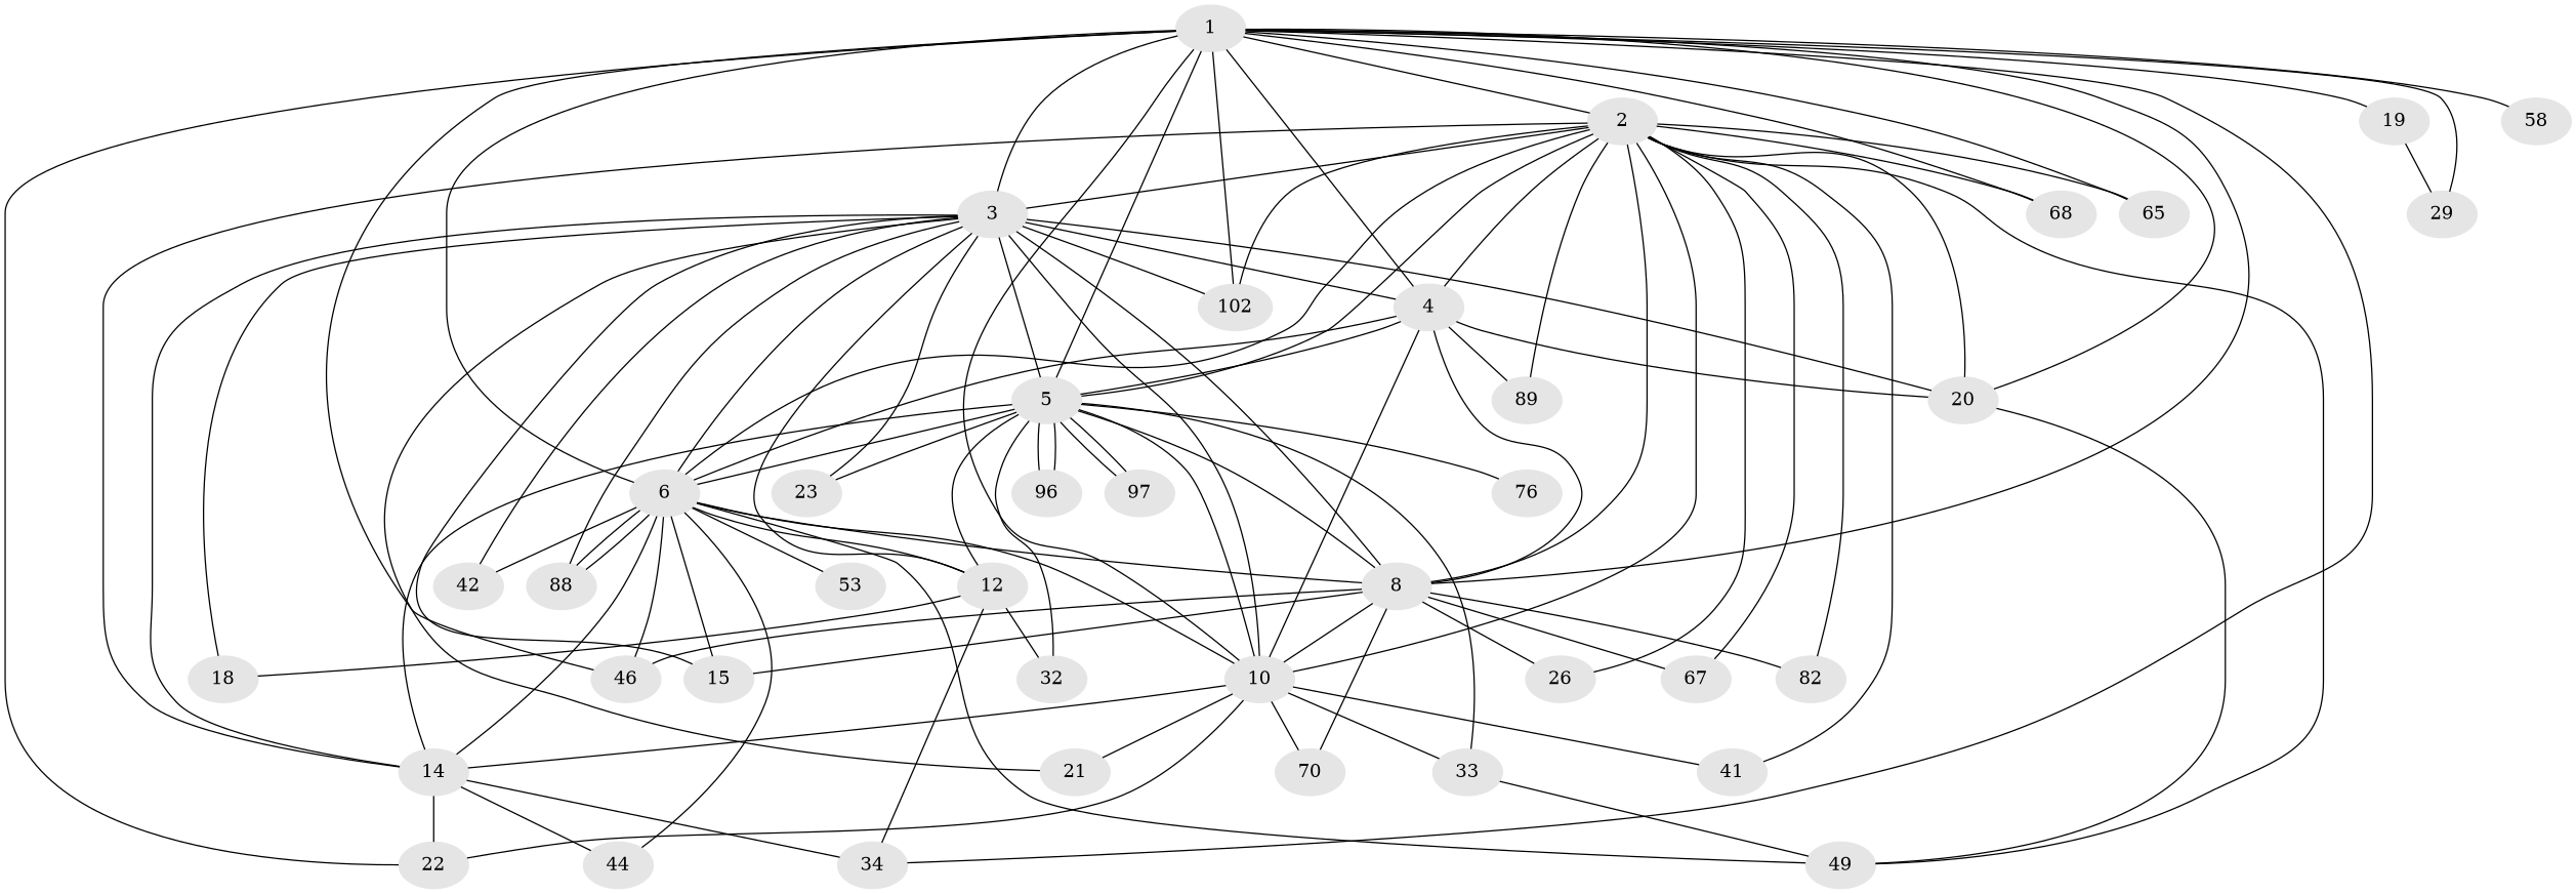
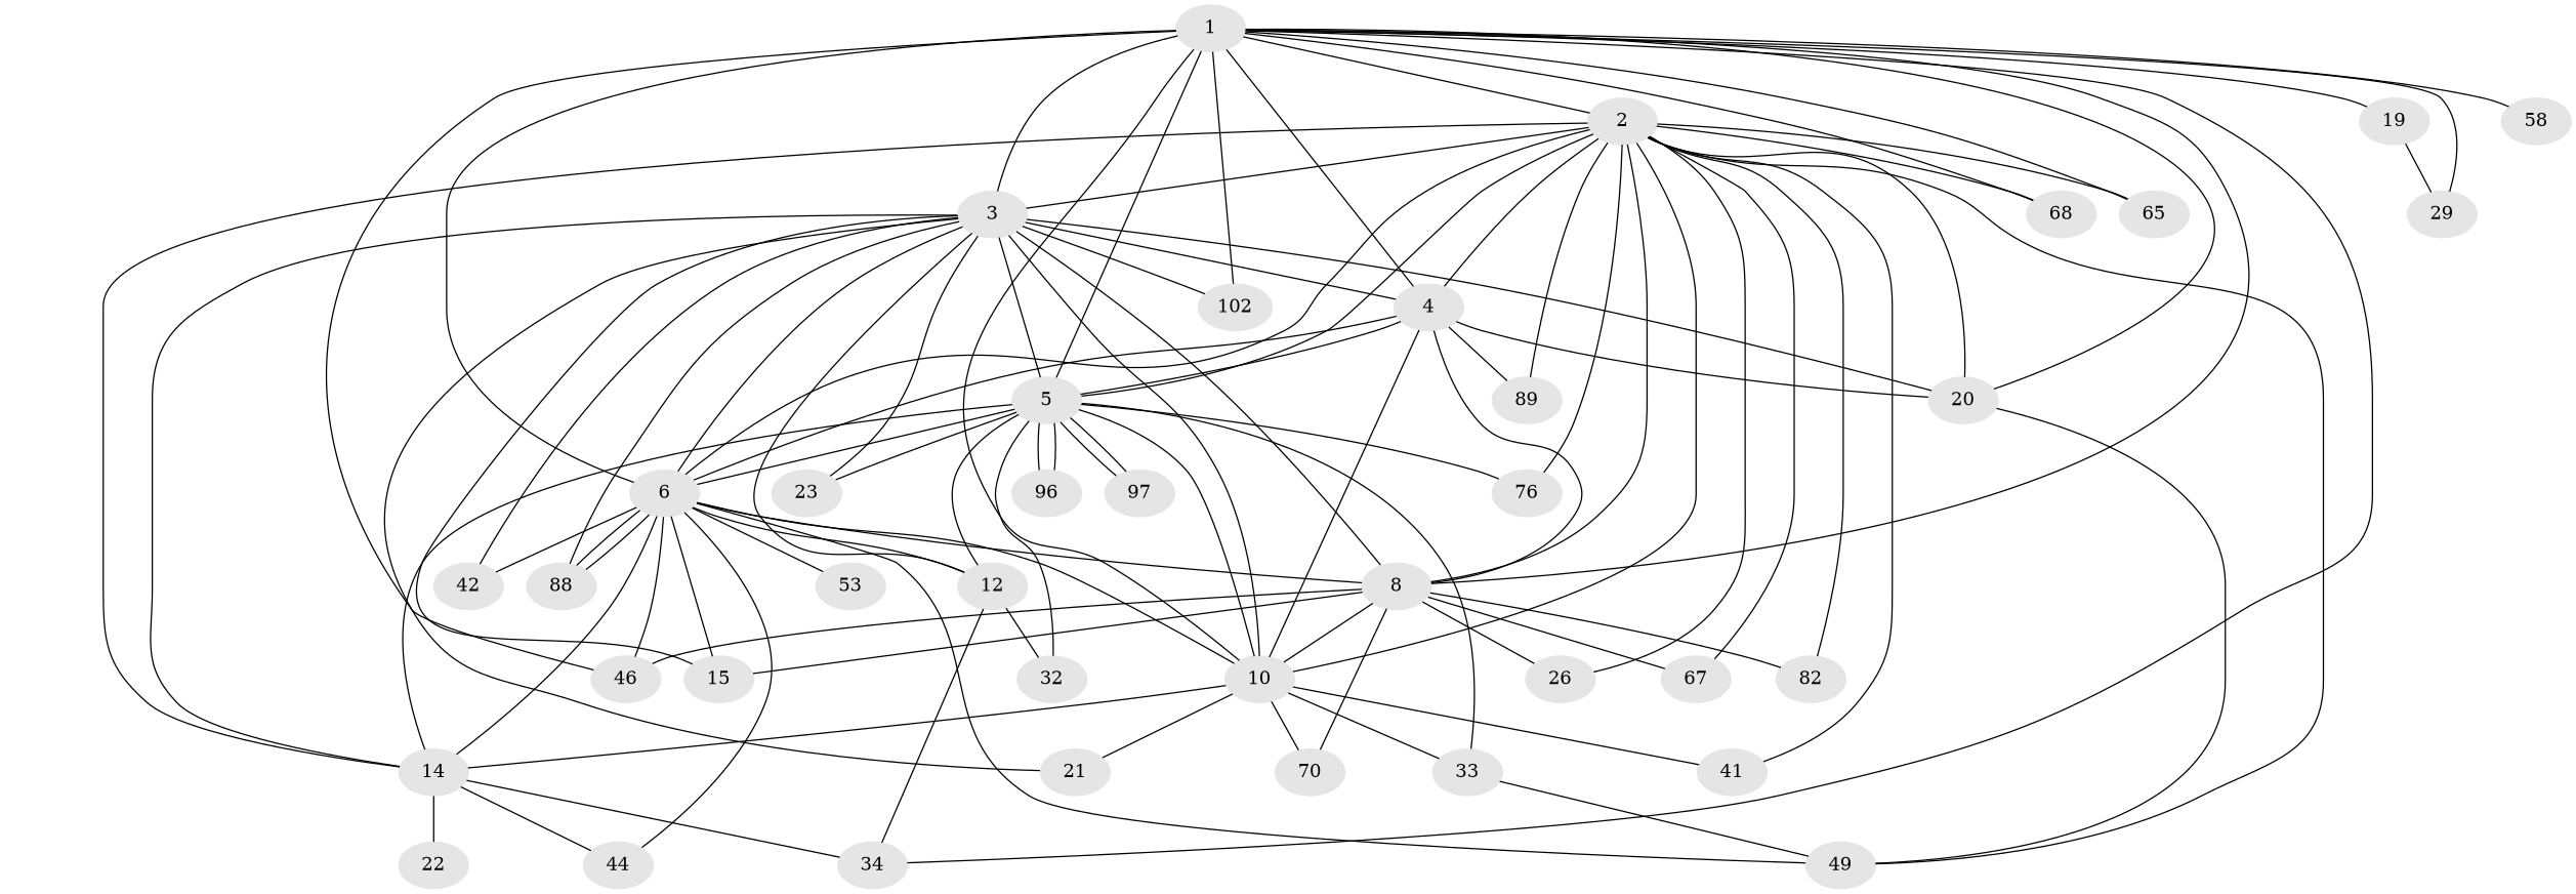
  graph {
    node [color=gray90 style=filled]
    1 [super="+28+13+60"]
    2 [super="+52"]
    3 [super="+9+17+86+66+72+24+54"]
    4
    5
    6 [super="+7+78+69+61"]
    8
    10 [super="+45+75+11+39"]
    19
    20 [super="+94+30+59+38+40"]
    22
    29 [super="+64"]
    34 [super="+43+36"]
    46 [super="+55"]
    58
    n16 [label=68]
    65
    102
    14 [super="+35+93+47"]
    26 [super="+83"]
    41
    49 [super="+80+74"]
    67
    76
    82
    89
    12 [super="+31"]
    15
-   18 [super="+68+48"]
    21
    23
    42 [super="+84"]
    88 [super="+91"]
    32
    33
    96
    97
    44
    53
    70
    1 -- 2
    1 -- 3 [weight=4]
    1 -- 4
    1 -- 5
    1 -- 6 [weight=4]
    1 -- 8
    1 -- 10 [weight=2]
    1 -- 19 [weight=2]
    1 -- 20 [weight=4]
-   1 -- 22
    1 -- 29
    1 -- 34
    1 -- 46
    1 -- 58
    1 -- n16
    1 -- 65
    1 -- 102
    2 -- 3 [weight=3]
    2 -- 4
    2 -- 5
    2 -- 6 [weight=3]
    2 -- 8
    2 -- 10 [weight=3]
    2 -- 20 [weight=3]
    2 -- n16
    2 -- 65
    2 -- 14 [weight=2]
    2 -- 26
    2 -- 41
    2 -- 49
    2 -- 67
-   2 -- 102
+   2 -- 76
    2 -- 82
    2 -- 89
    3 -- 4 [weight=3]
    3 -- 5 [weight=2]
    3 -- 6 [weight=6]
    3 -- 8 [weight=3]
    3 -- 10 [weight=7]
    3 -- 20 [weight=3]
    3 -- 102
    3 -- 14 [weight=2]
    3 -- 12 [weight=2]
    3 -- 15
-   3 -- 18
    3 -- 21
    3 -- 23
    3 -- 42
    3 -- 88
    4 -- 5
    4 -- 6 [weight=4]
    4 -- 8
    4 -- 10
    4 -- 20
    4 -- 89
    5 -- 6 [weight=3]
-   5 -- 8
    5 -- 10 [weight=2]
    5 -- 14
    5 -- 76
    5 -- 12 [weight=3]
    5 -- 23
    5 -- 32
    5 -- 33
    5 -- 96
    5 -- 96
    5 -- 97
    5 -- 97
    6 -- 8 [weight=3]
    6 -- 10 [weight=2]
    6 -- 46
    6 -- 14
    6 -- 49
    6 -- 12
    6 -- 15
    6 -- 42 [weight=2]
    6 -- 88
    6 -- 88
    6 -- 44
    6 -- 53
    8 -- 10
    8 -- 46
    8 -- 26
    8 -- 67
    8 -- 82
    8 -- 15
    8 -- 70
-   10 -- 22
    10 -- 14 [weight=2]
    10 -- 41
    10 -- 21
    10 -- 33
    10 -- 70
    19 -- 29
    20 -- 49
    14 -- 22
    14 -- 34
    14 -- 44
    12 -- 34
-   12 -- 18
    12 -- 32
    33 -- 49
  }
